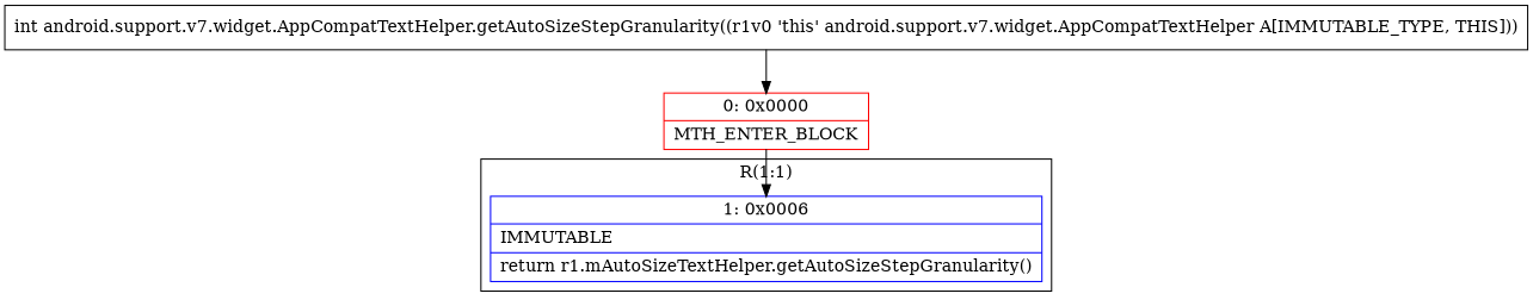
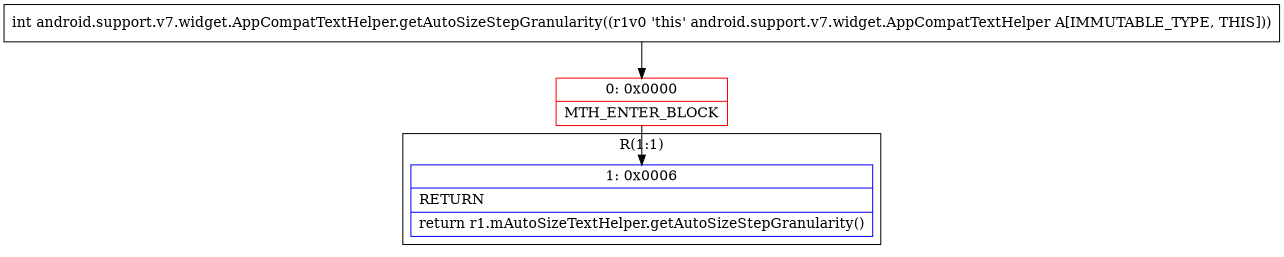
  digraph {
    node [shape=record]
-   n1 [color=blue label="{1\:\ 0x0006|IMMUTABLE\l|return r1.mAutoSizeTextHelper.getAutoSizeStepGranularity()\l}"]
+   n1 [color=blue label="{1\:\ 0x0006|RETURN\l|return r1.mAutoSizeTextHelper.getAutoSizeStepGranularity()\l}"]
    n2 [color=red label="{0\:\ 0x0000|MTH_ENTER_BLOCK\l}"]
    n3 [label="{int android.support.v7.widget.AppCompatTextHelper.getAutoSizeStepGranularity((r1v0 'this' android.support.v7.widget.AppCompatTextHelper A[IMMUTABLE_TYPE, THIS])) }"]
    subgraph cluster_1 {
      label="R(1:1)"
      n1
    }
    n2 -> n1
    n3 -> n2
  }
